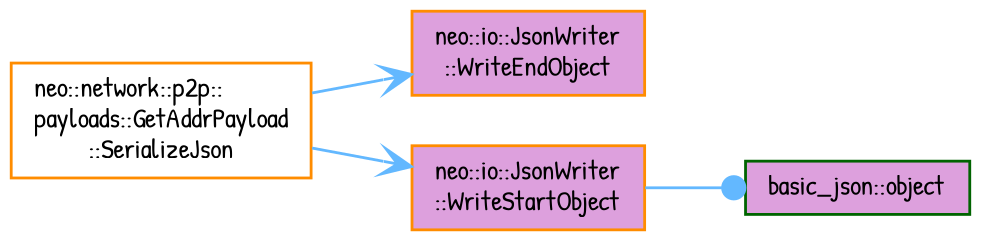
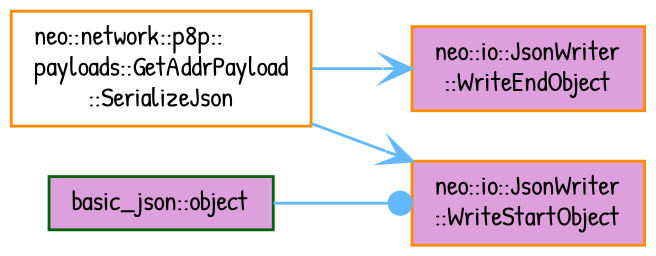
  digraph {
    fontname="Patrick Hand"
    rankdir=LR
    node [color=darkorange fillcolor=plum fontname="Patrick Hand" fontsize=10 shape=box style=filled]
    edge [arrowhead=vee color=steelblue1 fontname="Patrick Hand" fontsize=10 labelfontname=Helvetica labelfontsize=10 style=solid]
-   n1 [fillcolor=white fontcolor=black height=0.2 label="neo::network::p2p::\lpayloads::GetAddrPayload\l::SerializeJson" width=0.4]
+   n1 [fillcolor=white fontcolor=black height=0.2 label="neo::network::p8p::\lpayloads::GetAddrPayload\l::SerializeJson" width=0.4]
    n2 [height=0.2 label="neo::io::JsonWriter\l::WriteEndObject" width=0.4]
    n3 [height=0.2 label="neo::io::JsonWriter\l::WriteStartObject" width=0.4]
    n4 [color=darkgreen height=0.2 label="basic_json::object" width=0.4]
    n1 -> n2
    n1 -> n3
-   n3 -> n4 [arrowhead=dot]
+   n4 -> n3 [arrowhead=dot]
  }
